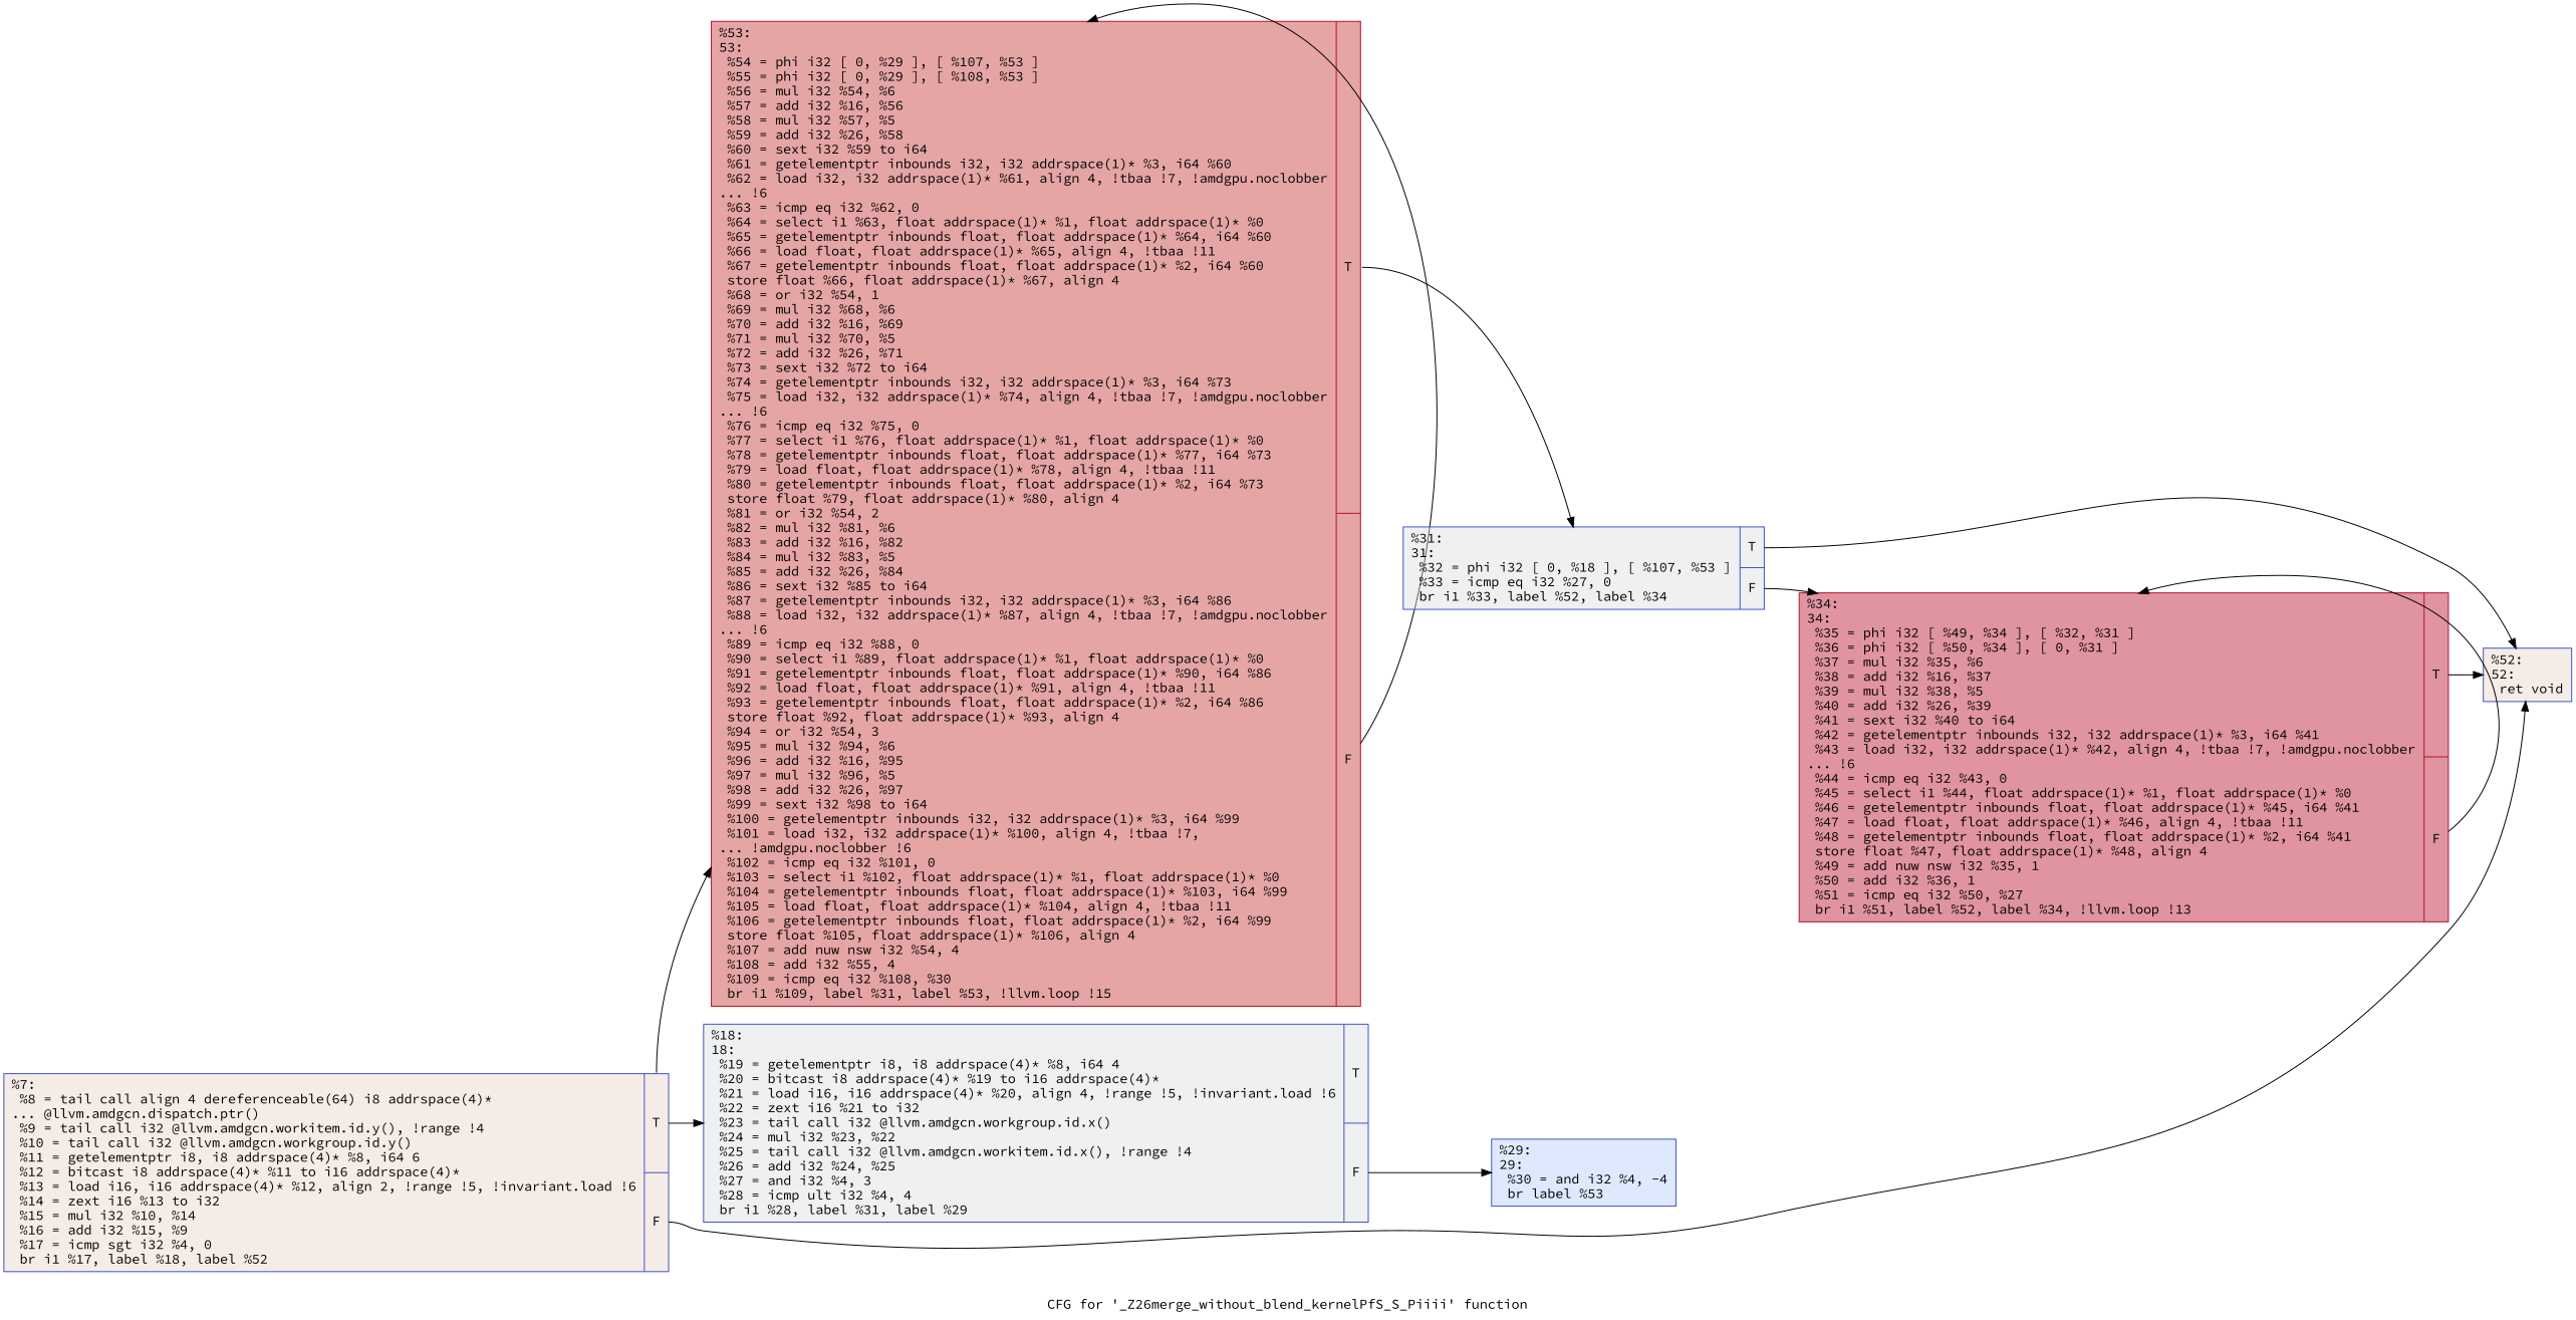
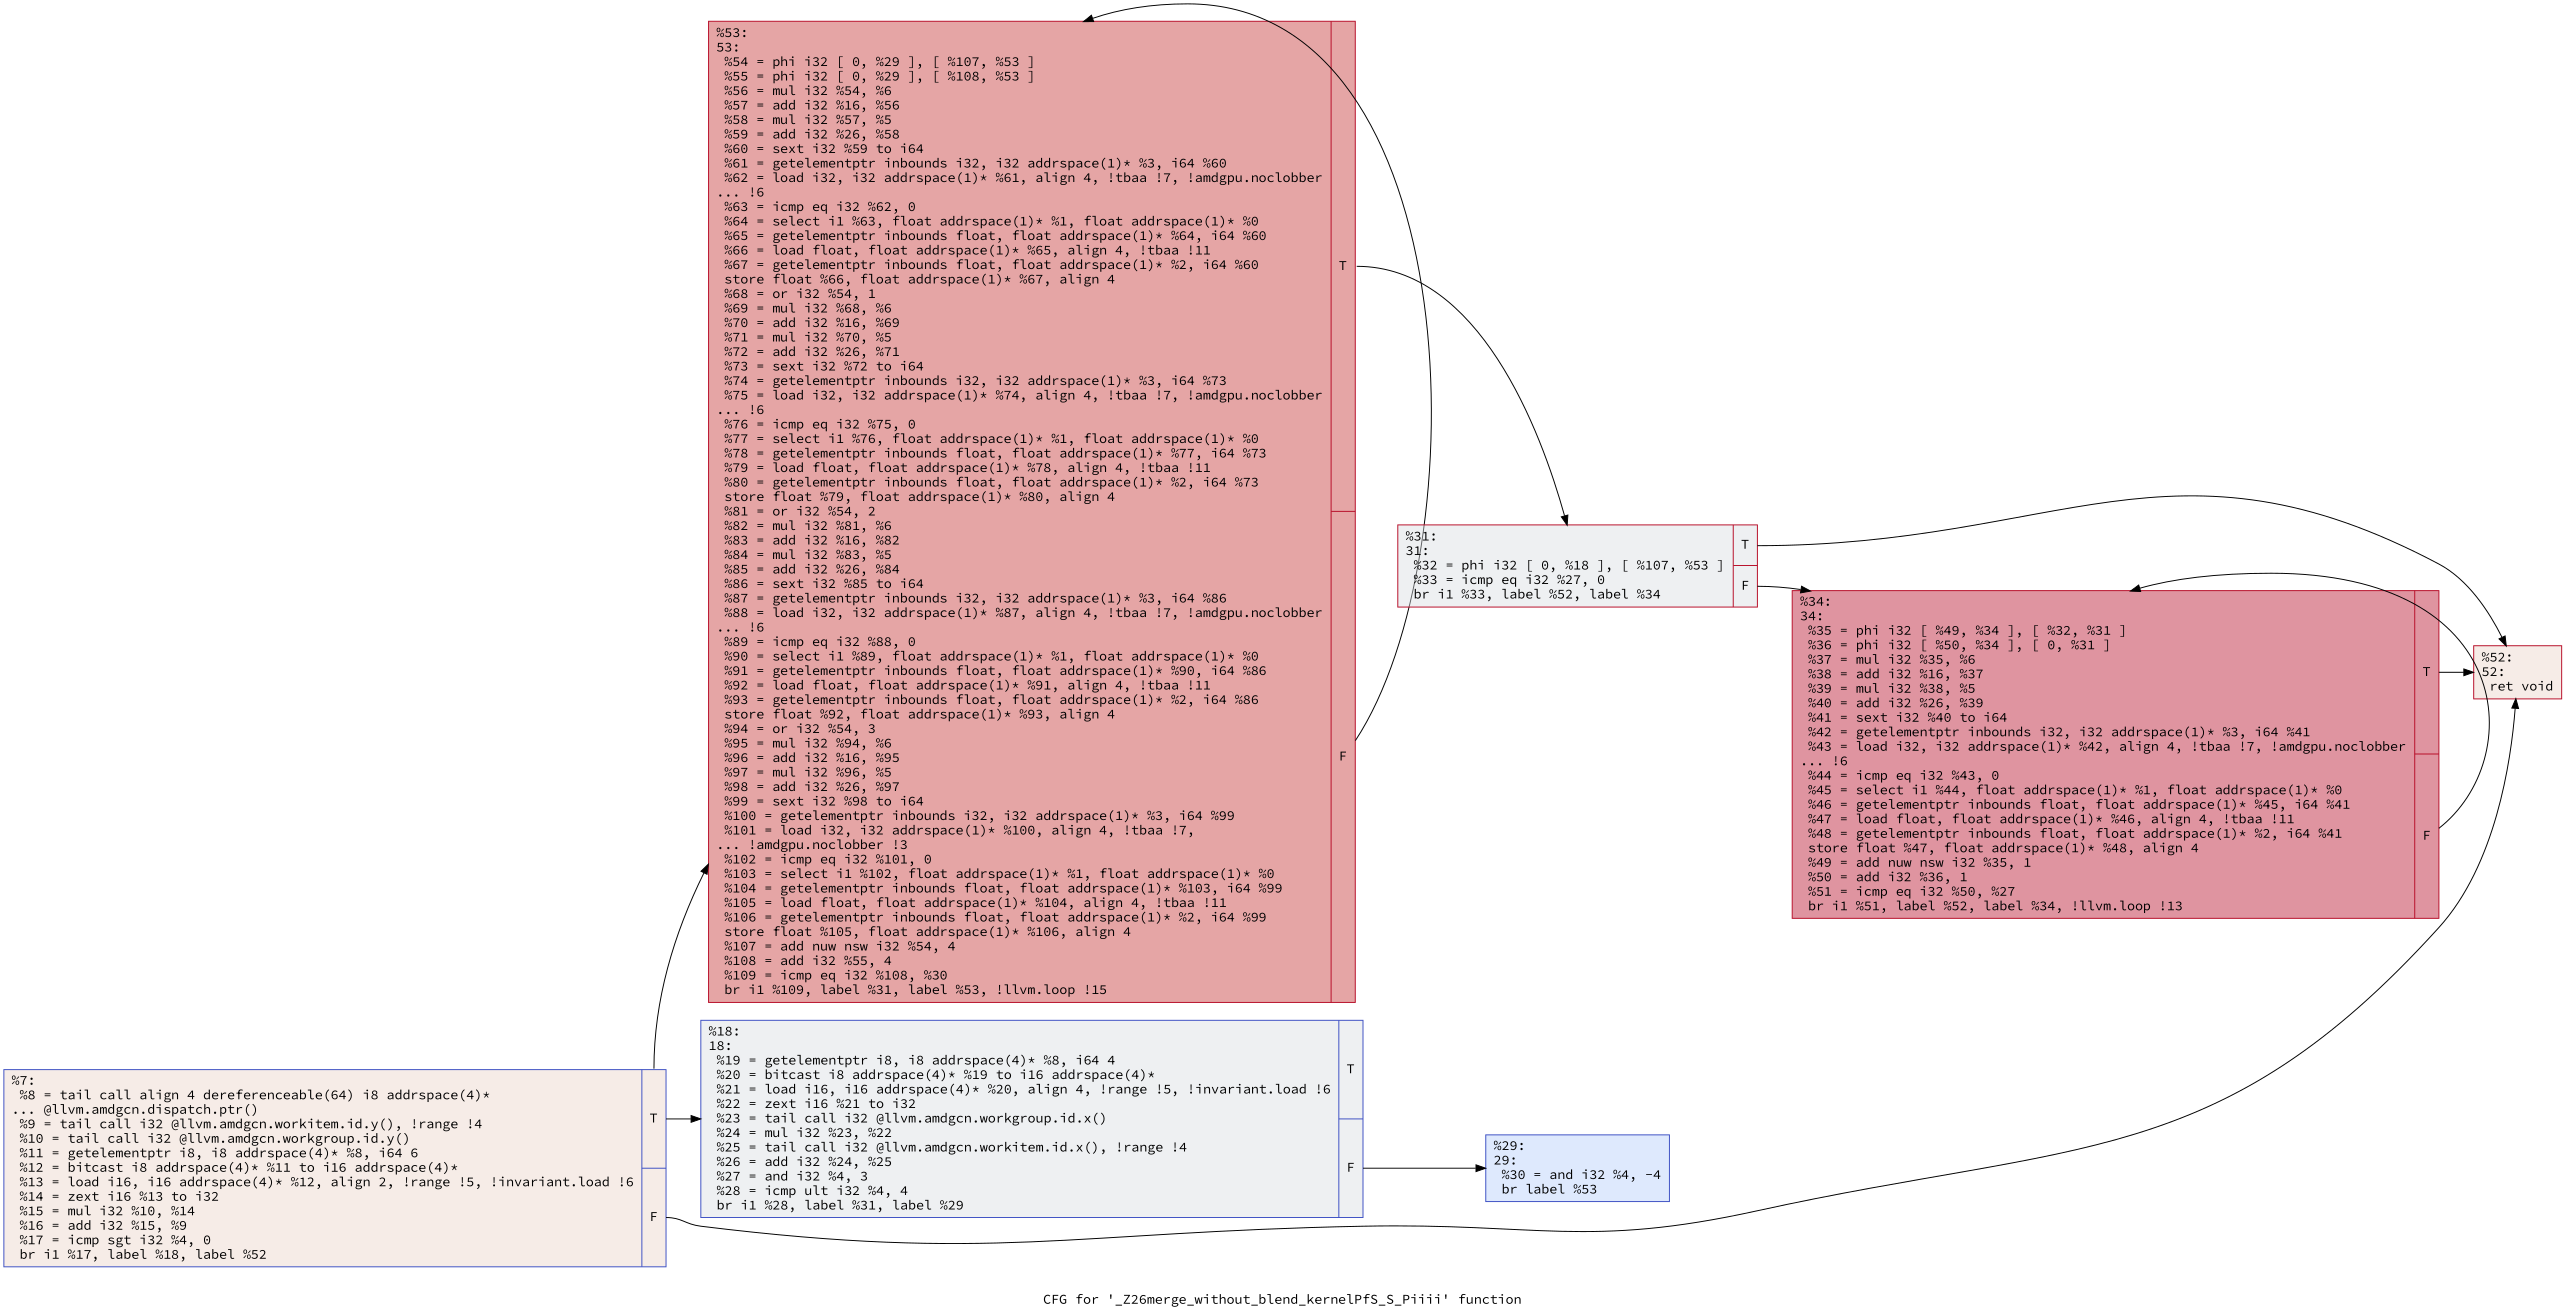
  digraph {
    fontname="Source Code Pro"
    label="CFG for '_Z26merge_without_blend_kernelPfS_S_Piiii' function"
    rankdir=LR
    node [color="#3d50c3ff" fillcolor="#ead5c970" fontname="Source Code Pro" shape=record style=filled]
    edge [fontname="Source Code Pro" tailport=s0]
    n1 [label="{%7:\l  %8 = tail call align 4 dereferenceable(64) i8 addrspace(4)*\l... @llvm.amdgcn.dispatch.ptr()\l  %9 = tail call i32 @llvm.amdgcn.workitem.id.y(), !range !4\l  %10 = tail call i32 @llvm.amdgcn.workgroup.id.y()\l  %11 = getelementptr i8, i8 addrspace(4)* %8, i64 6\l  %12 = bitcast i8 addrspace(4)* %11 to i16 addrspace(4)*\l  %13 = load i16, i16 addrspace(4)* %12, align 2, !range !5, !invariant.load !6\l  %14 = zext i16 %13 to i32\l  %15 = mul i32 %10, %14\l  %16 = add i32 %15, %9\l  %17 = icmp sgt i32 %4, 0\l  br i1 %17, label %18, label %52\l|{<s0>T|<s1>F}}"]
    n2 [fillcolor="#d9dce170" label="{%18:\l18:                                               \l  %19 = getelementptr i8, i8 addrspace(4)* %8, i64 4\l  %20 = bitcast i8 addrspace(4)* %19 to i16 addrspace(4)*\l  %21 = load i16, i16 addrspace(4)* %20, align 4, !range !5, !invariant.load !6\l  %22 = zext i16 %21 to i32\l  %23 = tail call i32 @llvm.amdgcn.workgroup.id.x()\l  %24 = mul i32 %23, %22\l  %25 = tail call i32 @llvm.amdgcn.workitem.id.x(), !range !4\l  %26 = add i32 %24, %25\l  %27 = and i32 %4, 3\l  %28 = icmp ult i32 %4, 4\l  br i1 %28, label %31, label %29\l|{<s0>T|<s1>F}}"]
-   n3 [label="{%52:\l52:                                               \l  ret void\l}"]
-   n4 [color="#b70d28ff" fillcolor="#c5333470" label="{%53:\l53:                                               \l  %54 = phi i32 [ 0, %29 ], [ %107, %53 ]\l  %55 = phi i32 [ 0, %29 ], [ %108, %53 ]\l  %56 = mul i32 %54, %6\l  %57 = add i32 %16, %56\l  %58 = mul i32 %57, %5\l  %59 = add i32 %26, %58\l  %60 = sext i32 %59 to i64\l  %61 = getelementptr inbounds i32, i32 addrspace(1)* %3, i64 %60\l  %62 = load i32, i32 addrspace(1)* %61, align 4, !tbaa !7, !amdgpu.noclobber\l... !6\l  %63 = icmp eq i32 %62, 0\l  %64 = select i1 %63, float addrspace(1)* %1, float addrspace(1)* %0\l  %65 = getelementptr inbounds float, float addrspace(1)* %64, i64 %60\l  %66 = load float, float addrspace(1)* %65, align 4, !tbaa !11\l  %67 = getelementptr inbounds float, float addrspace(1)* %2, i64 %60\l  store float %66, float addrspace(1)* %67, align 4\l  %68 = or i32 %54, 1\l  %69 = mul i32 %68, %6\l  %70 = add i32 %16, %69\l  %71 = mul i32 %70, %5\l  %72 = add i32 %26, %71\l  %73 = sext i32 %72 to i64\l  %74 = getelementptr inbounds i32, i32 addrspace(1)* %3, i64 %73\l  %75 = load i32, i32 addrspace(1)* %74, align 4, !tbaa !7, !amdgpu.noclobber\l... !6\l  %76 = icmp eq i32 %75, 0\l  %77 = select i1 %76, float addrspace(1)* %1, float addrspace(1)* %0\l  %78 = getelementptr inbounds float, float addrspace(1)* %77, i64 %73\l  %79 = load float, float addrspace(1)* %78, align 4, !tbaa !11\l  %80 = getelementptr inbounds float, float addrspace(1)* %2, i64 %73\l  store float %79, float addrspace(1)* %80, align 4\l  %81 = or i32 %54, 2\l  %82 = mul i32 %81, %6\l  %83 = add i32 %16, %82\l  %84 = mul i32 %83, %5\l  %85 = add i32 %26, %84\l  %86 = sext i32 %85 to i64\l  %87 = getelementptr inbounds i32, i32 addrspace(1)* %3, i64 %86\l  %88 = load i32, i32 addrspace(1)* %87, align 4, !tbaa !7, !amdgpu.noclobber\l... !6\l  %89 = icmp eq i32 %88, 0\l  %90 = select i1 %89, float addrspace(1)* %1, float addrspace(1)* %0\l  %91 = getelementptr inbounds float, float addrspace(1)* %90, i64 %86\l  %92 = load float, float addrspace(1)* %91, align 4, !tbaa !11\l  %93 = getelementptr inbounds float, float addrspace(1)* %2, i64 %86\l  store float %92, float addrspace(1)* %93, align 4\l  %94 = or i32 %54, 3\l  %95 = mul i32 %94, %6\l  %96 = add i32 %16, %95\l  %97 = mul i32 %96, %5\l  %98 = add i32 %26, %97\l  %99 = sext i32 %98 to i64\l  %100 = getelementptr inbounds i32, i32 addrspace(1)* %3, i64 %99\l  %101 = load i32, i32 addrspace(1)* %100, align 4, !tbaa !7,\l... !amdgpu.noclobber !6\l  %102 = icmp eq i32 %101, 0\l  %103 = select i1 %102, float addrspace(1)* %1, float addrspace(1)* %0\l  %104 = getelementptr inbounds float, float addrspace(1)* %103, i64 %99\l  %105 = load float, float addrspace(1)* %104, align 4, !tbaa !11\l  %106 = getelementptr inbounds float, float addrspace(1)* %2, i64 %99\l  store float %105, float addrspace(1)* %106, align 4\l  %107 = add nuw nsw i32 %54, 4\l  %108 = add i32 %55, 4\l  %109 = icmp eq i32 %108, %30\l  br i1 %109, label %31, label %53, !llvm.loop !15\l|{<s0>T|<s1>F}}"]
+   n3 [color="#b70d28ff" label="{%52:\l52:                                               \l  ret void\l}"]
+   n4 [color="#b70d28ff" fillcolor="#c5333470" label="{%53:\l53:                                               \l  %54 = phi i32 [ 0, %29 ], [ %107, %53 ]\l  %55 = phi i32 [ 0, %29 ], [ %108, %53 ]\l  %56 = mul i32 %54, %6\l  %57 = add i32 %16, %56\l  %58 = mul i32 %57, %5\l  %59 = add i32 %26, %58\l  %60 = sext i32 %59 to i64\l  %61 = getelementptr inbounds i32, i32 addrspace(1)* %3, i64 %60\l  %62 = load i32, i32 addrspace(1)* %61, align 4, !tbaa !7, !amdgpu.noclobber\l... !6\l  %63 = icmp eq i32 %62, 0\l  %64 = select i1 %63, float addrspace(1)* %1, float addrspace(1)* %0\l  %65 = getelementptr inbounds float, float addrspace(1)* %64, i64 %60\l  %66 = load float, float addrspace(1)* %65, align 4, !tbaa !11\l  %67 = getelementptr inbounds float, float addrspace(1)* %2, i64 %60\l  store float %66, float addrspace(1)* %67, align 4\l  %68 = or i32 %54, 1\l  %69 = mul i32 %68, %6\l  %70 = add i32 %16, %69\l  %71 = mul i32 %70, %5\l  %72 = add i32 %26, %71\l  %73 = sext i32 %72 to i64\l  %74 = getelementptr inbounds i32, i32 addrspace(1)* %3, i64 %73\l  %75 = load i32, i32 addrspace(1)* %74, align 4, !tbaa !7, !amdgpu.noclobber\l... !6\l  %76 = icmp eq i32 %75, 0\l  %77 = select i1 %76, float addrspace(1)* %1, float addrspace(1)* %0\l  %78 = getelementptr inbounds float, float addrspace(1)* %77, i64 %73\l  %79 = load float, float addrspace(1)* %78, align 4, !tbaa !11\l  %80 = getelementptr inbounds float, float addrspace(1)* %2, i64 %73\l  store float %79, float addrspace(1)* %80, align 4\l  %81 = or i32 %54, 2\l  %82 = mul i32 %81, %6\l  %83 = add i32 %16, %82\l  %84 = mul i32 %83, %5\l  %85 = add i32 %26, %84\l  %86 = sext i32 %85 to i64\l  %87 = getelementptr inbounds i32, i32 addrspace(1)* %3, i64 %86\l  %88 = load i32, i32 addrspace(1)* %87, align 4, !tbaa !7, !amdgpu.noclobber\l... !6\l  %89 = icmp eq i32 %88, 0\l  %90 = select i1 %89, float addrspace(1)* %1, float addrspace(1)* %0\l  %91 = getelementptr inbounds float, float addrspace(1)* %90, i64 %86\l  %92 = load float, float addrspace(1)* %91, align 4, !tbaa !11\l  %93 = getelementptr inbounds float, float addrspace(1)* %2, i64 %86\l  store float %92, float addrspace(1)* %93, align 4\l  %94 = or i32 %54, 3\l  %95 = mul i32 %94, %6\l  %96 = add i32 %16, %95\l  %97 = mul i32 %96, %5\l  %98 = add i32 %26, %97\l  %99 = sext i32 %98 to i64\l  %100 = getelementptr inbounds i32, i32 addrspace(1)* %3, i64 %99\l  %101 = load i32, i32 addrspace(1)* %100, align 4, !tbaa !7,\l... !amdgpu.noclobber !3\l  %102 = icmp eq i32 %101, 0\l  %103 = select i1 %102, float addrspace(1)* %1, float addrspace(1)* %0\l  %104 = getelementptr inbounds float, float addrspace(1)* %103, i64 %99\l  %105 = load float, float addrspace(1)* %104, align 4, !tbaa !11\l  %106 = getelementptr inbounds float, float addrspace(1)* %2, i64 %99\l  store float %105, float addrspace(1)* %106, align 4\l  %107 = add nuw nsw i32 %54, 4\l  %108 = add i32 %55, 4\l  %109 = icmp eq i32 %108, %30\l  br i1 %109, label %31, label %53, !llvm.loop !15\l|{<s0>T|<s1>F}}"]
    n5 [fillcolor="#b5cdfa70" label="{%29:\l29:                                               \l  %30 = and i32 %4, -4\l  br label %53\l}"]
-   n6 [fillcolor="#d9dce170" label="{%31:\l31:                                               \l  %32 = phi i32 [ 0, %18 ], [ %107, %53 ]\l  %33 = icmp eq i32 %27, 0\l  br i1 %33, label %52, label %34\l|{<s0>T|<s1>F}}"]
+   n6 [color="#b70d28ff" fillcolor="#d9dce170" label="{%31:\l31:                                               \l  %32 = phi i32 [ 0, %18 ], [ %107, %53 ]\l  %33 = icmp eq i32 %27, 0\l  br i1 %33, label %52, label %34\l|{<s0>T|<s1>F}}"]
    n7 [color="#b70d28ff" fillcolor="#b70d2870" label="{%34:\l34:                                               \l  %35 = phi i32 [ %49, %34 ], [ %32, %31 ]\l  %36 = phi i32 [ %50, %34 ], [ 0, %31 ]\l  %37 = mul i32 %35, %6\l  %38 = add i32 %16, %37\l  %39 = mul i32 %38, %5\l  %40 = add i32 %26, %39\l  %41 = sext i32 %40 to i64\l  %42 = getelementptr inbounds i32, i32 addrspace(1)* %3, i64 %41\l  %43 = load i32, i32 addrspace(1)* %42, align 4, !tbaa !7, !amdgpu.noclobber\l... !6\l  %44 = icmp eq i32 %43, 0\l  %45 = select i1 %44, float addrspace(1)* %1, float addrspace(1)* %0\l  %46 = getelementptr inbounds float, float addrspace(1)* %45, i64 %41\l  %47 = load float, float addrspace(1)* %46, align 4, !tbaa !11\l  %48 = getelementptr inbounds float, float addrspace(1)* %2, i64 %41\l  store float %47, float addrspace(1)* %48, align 4\l  %49 = add nuw nsw i32 %35, 1\l  %50 = add i32 %36, 1\l  %51 = icmp eq i32 %50, %27\l  br i1 %51, label %52, label %34, !llvm.loop !13\l|{<s0>T|<s1>F}}"]
    n1 -> n2
    n1 -> n3 [tailport=s1]
    n1 -> n4
    n2 -> n5 [tailport=s1]
    n4 -> n4 [tailport=s1]
    n4 -> n6
    n6 -> n3
    n6 -> n7 [tailport=s1]
    n7 -> n3
    n7 -> n7 [tailport=s1]
  }
